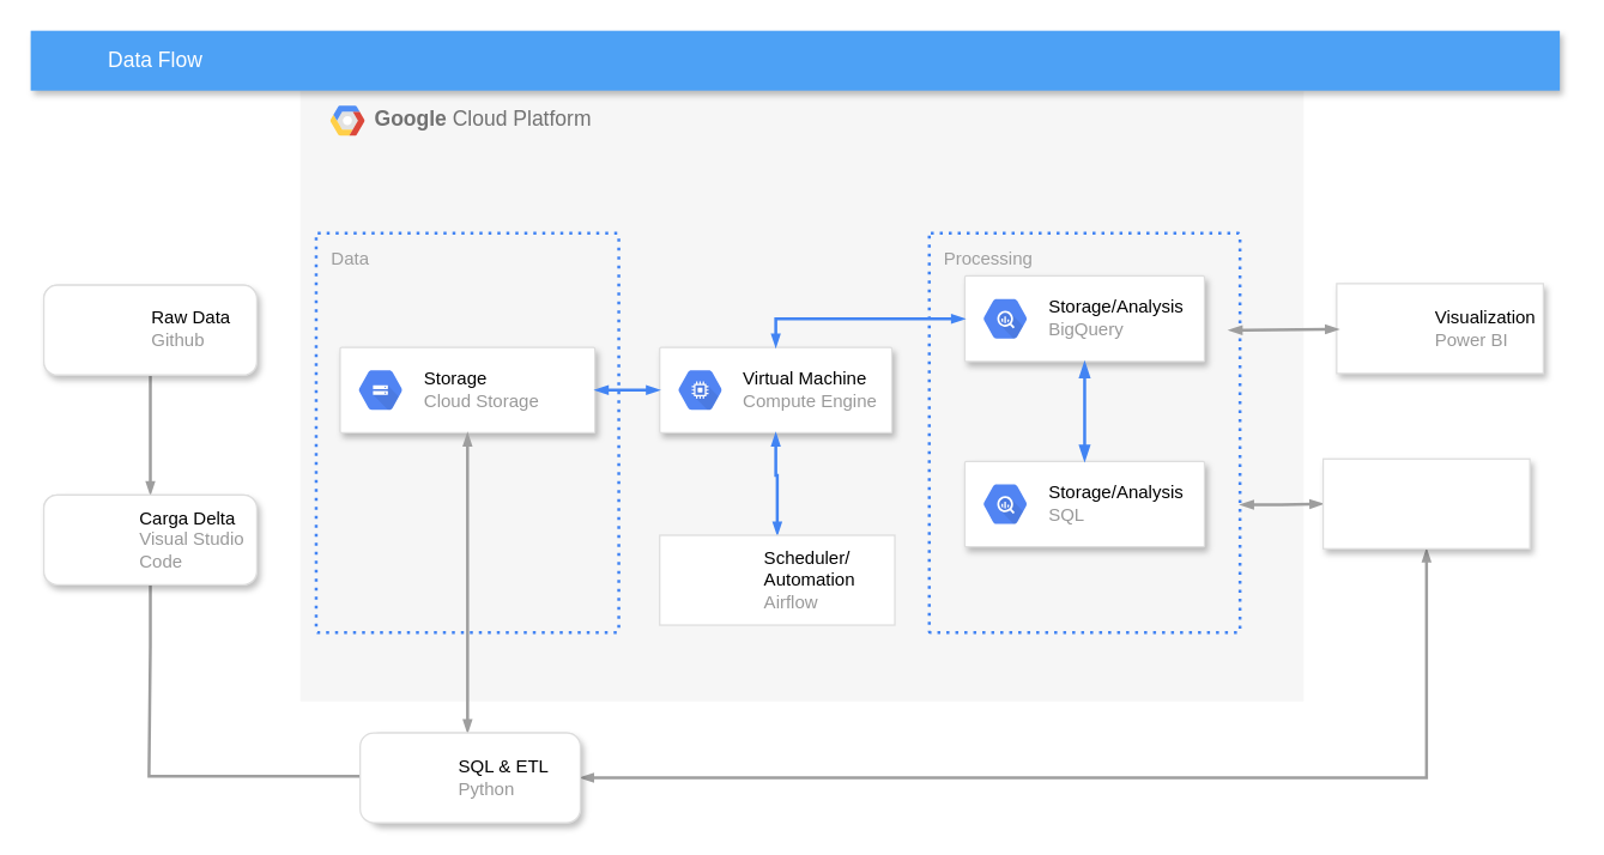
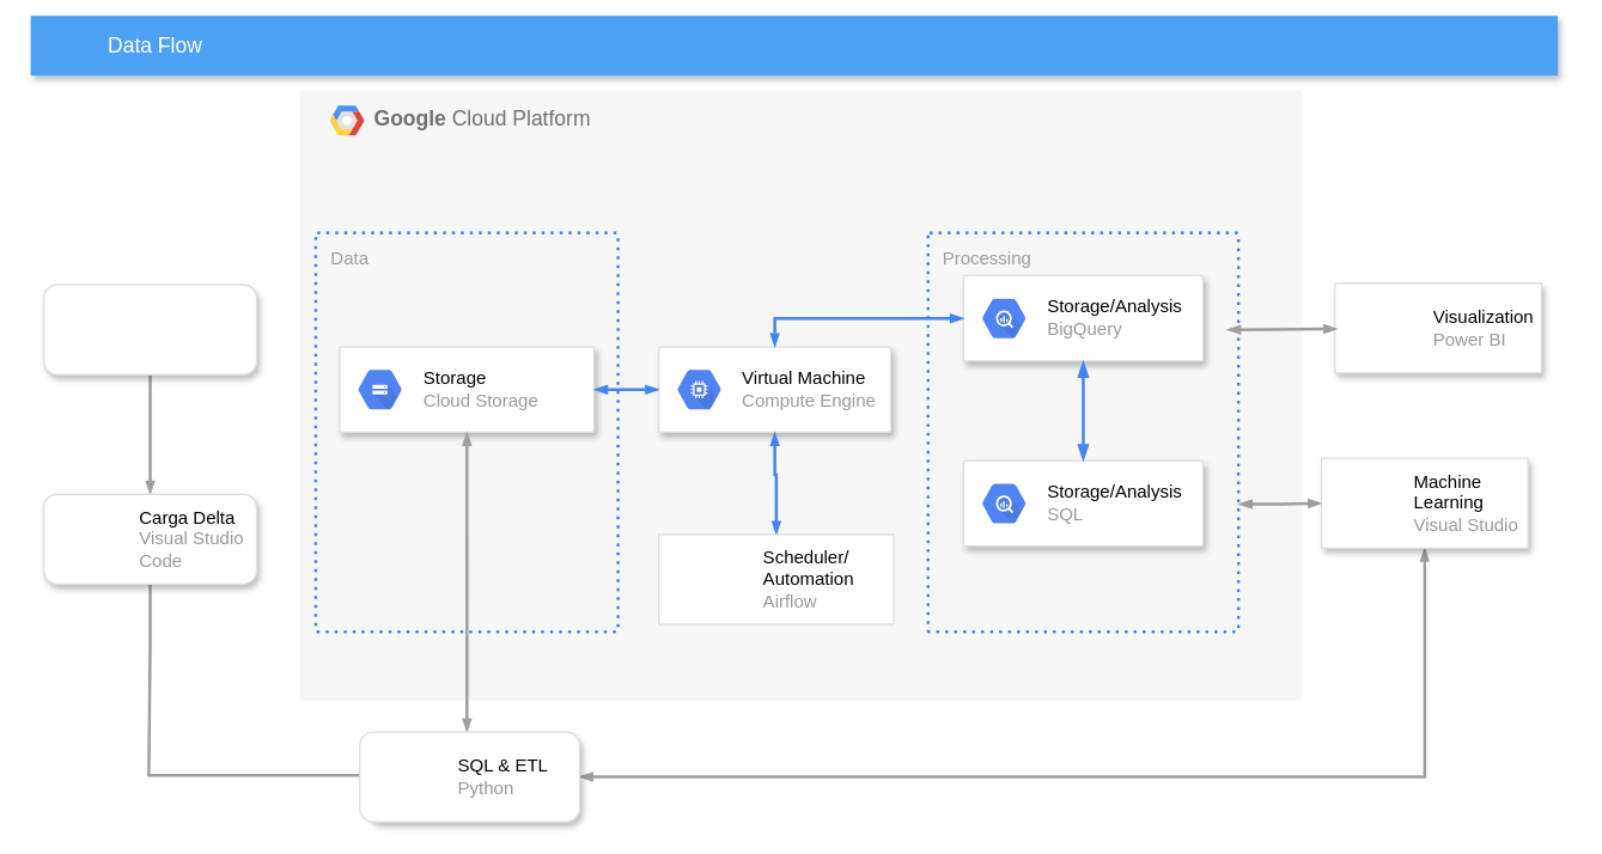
  <mxCell id="0" />
  <mxCell id="1" parent="0" />
  <mxCell id="2" value="&lt;b&gt;Google &lt;/b&gt;Cloud Platform" style="fillColor=#F6F6F6;strokeColor=none;shadow=0;gradientColor=none;fontSize=14;align=left;spacing=10;fontColor=#717171;9E9E9E;verticalAlign=top;spacingTop=-4;fontStyle=0;spacingLeft=40;html=1;" parent="1" vertex="1"><mxGeometry x="200" y="60" width="670" height="408" as="geometry" /></mxCell>
  <mxCell id="3" value="" style="shape=mxgraph.gcp2.google_cloud_platform;fillColor=#F6F6F6;strokeColor=none;shadow=0;gradientColor=none;" parent="2" vertex="1"><mxGeometry width="23" height="20" relative="1" as="geometry"><mxPoint x="20" y="10" as="offset" /></mxGeometry></mxCell>
  <mxCell id="4" value="" style="strokeColor=#dddddd;fillColor=#ffffff;shadow=1;strokeWidth=1;rounded=1;absoluteArcSize=1;arcSize=2;fontSize=10;fontColor=#9E9E9E;align=center;html=1;" parent="2" vertex="1"><mxGeometry x="240.0" y="171.429" width="155.0" height="57.143" as="geometry" /></mxCell>
  <mxCell id="5" value="&lt;font color=&quot;#000000&quot;&gt;Virtual Machine&lt;/font&gt;&lt;br&gt;Compute Engine" style="dashed=0;connectable=0;html=1;fillColor=#5184F3;strokeColor=none;shape=mxgraph.gcp2.hexIcon;prIcon=compute_engine;part=1;labelPosition=right;verticalLabelPosition=middle;align=left;verticalAlign=middle;spacingLeft=5;fontColor=#999999;fontSize=12;" parent="4" vertex="1"><mxGeometry y="0.5" width="44" height="39" relative="1" as="geometry"><mxPoint x="5" y="-19.5" as="offset" /></mxGeometry></mxCell>
  <mxCell id="6" value="Processing" style="rounded=1;absoluteArcSize=1;arcSize=2;html=1;strokeColor=#4284F3;gradientColor=none;shadow=0;dashed=1;fontSize=12;fontColor=#9E9E9E;align=left;verticalAlign=top;spacing=10;spacingTop=-4;fillColor=none;dashPattern=1 2;strokeWidth=2;" parent="2" vertex="1"><mxGeometry x="420.005" y="95.238" width="207.455" height="266.667" as="geometry" /></mxCell>
  <mxCell id="7" value="" style="strokeColor=#dddddd;fillColor=#ffffff;shadow=1;strokeWidth=1;rounded=1;absoluteArcSize=1;arcSize=2;fontSize=10;fontColor=#9E9E9E;align=center;html=1;" parent="2" vertex="1"><mxGeometry x="443.73" y="123.81" width="160" height="57.143" as="geometry" /></mxCell>
  <mxCell id="8" value="&lt;font color=&quot;#000000&quot;&gt;Storage/Analysis&lt;/font&gt;&lt;br&gt;BigQuery" style="dashed=0;connectable=0;html=1;fillColor=#5184F3;strokeColor=none;shape=mxgraph.gcp2.hexIcon;prIcon=bigquery;part=1;labelPosition=right;verticalLabelPosition=middle;align=left;verticalAlign=middle;spacingLeft=5;fontColor=#999999;fontSize=12;" parent="7" vertex="1"><mxGeometry y="0.5" width="44" height="39" relative="1" as="geometry"><mxPoint x="5" y="-19.5" as="offset" /></mxGeometry></mxCell>
  <mxCell id="9" style="edgeStyle=orthogonalEdgeStyle;rounded=0;html=1;labelBackgroundColor=none;startFill=1;startSize=4;endArrow=blockThin;endFill=1;endSize=4;jettySize=auto;orthogonalLoop=1;strokeColor=#4284F3;strokeWidth=2;fontSize=12;fontColor=#000000;align=center;dashed=0;startArrow=blockThin;entryX=0.5;entryY=0;entryDx=0;entryDy=0;exitX=0;exitY=0.5;exitDx=0;exitDy=0;" parent="2" source="7" target="4" edge="1"><mxGeometry relative="1" as="geometry"><Array as="points"><mxPoint x="317.71" y="152.381" /></Array></mxGeometry></mxCell>
  <mxCell id="10" value="" style="strokeColor=#dddddd;fillColor=#ffffff;shadow=1;strokeWidth=1;rounded=1;absoluteArcSize=1;arcSize=2;fontSize=10;fontColor=#9E9E9E;align=center;html=1;" vertex="1" parent="2"><mxGeometry x="443.73" y="247.619" width="160" height="57.143" as="geometry" /></mxCell>
  <mxCell id="11" value="&lt;font color=&quot;#000000&quot;&gt;Storage/Analysis&lt;/font&gt;&lt;br&gt;SQL" style="dashed=0;connectable=0;html=1;fillColor=#5184F3;strokeColor=none;shape=mxgraph.gcp2.hexIcon;prIcon=bigquery;part=1;labelPosition=right;verticalLabelPosition=middle;align=left;verticalAlign=middle;spacingLeft=5;fontColor=#999999;fontSize=12;" vertex="1" parent="10"><mxGeometry y="0.5" width="44" height="39" relative="1" as="geometry"><mxPoint x="5" y="-19.5" as="offset" /></mxGeometry></mxCell>
  <mxCell id="12" value="Data" style="rounded=1;absoluteArcSize=1;arcSize=2;html=1;strokeColor=#4284F3;gradientColor=none;shadow=0;dashed=1;fontSize=12;fontColor=#9E9E9E;align=left;verticalAlign=top;spacing=10;spacingTop=-4;fillColor=none;dashPattern=1 2;strokeWidth=2;" parent="2" vertex="1"><mxGeometry x="10.635" y="95.238" width="202.063" height="266.667" as="geometry" /></mxCell>
  <mxCell id="13" value="" style="strokeColor=#dddddd;fillColor=#ffffff;shadow=1;strokeWidth=1;rounded=1;absoluteArcSize=1;arcSize=2;fontSize=10;fontColor=#9E9E9E;align=center;html=1;" parent="2" vertex="1"><mxGeometry x="26.587" y="171.429" width="170.159" height="57.143" as="geometry" /></mxCell>
  <mxCell id="14" value="&lt;font color=&quot;#000000&quot;&gt;Storage&lt;/font&gt;&lt;br&gt;Cloud Storage" style="dashed=0;connectable=0;html=1;fillColor=#5184F3;strokeColor=none;shape=mxgraph.gcp2.hexIcon;prIcon=cloud_storage;part=1;labelPosition=right;verticalLabelPosition=middle;align=left;verticalAlign=middle;spacingLeft=5;fontColor=#999999;fontSize=12;" parent="13" vertex="1"><mxGeometry y="0.5" width="44" height="39" relative="1" as="geometry"><mxPoint x="5" y="-19.5" as="offset" /></mxGeometry></mxCell>
  <mxCell id="15" style="edgeStyle=orthogonalEdgeStyle;rounded=0;html=1;labelBackgroundColor=none;startFill=1;startSize=4;endArrow=blockThin;endFill=1;endSize=4;jettySize=auto;orthogonalLoop=1;strokeColor=#4284F3;strokeWidth=2;fontSize=12;fontColor=#000000;align=center;dashed=0;startArrow=blockThin;" parent="2" source="13" target="4" edge="1"><mxGeometry relative="1" as="geometry" /></mxCell>
  <mxCell id="16" style="edgeStyle=orthogonalEdgeStyle;rounded=0;html=1;labelBackgroundColor=none;startFill=1;startSize=4;endArrow=blockThin;endFill=1;endSize=4;jettySize=auto;orthogonalLoop=1;strokeColor=#4284F3;strokeWidth=2;fontSize=12;fontColor=#000000;align=center;dashed=0;startArrow=blockThin;exitX=0.5;exitY=1;exitDx=0;exitDy=0;entryX=0.5;entryY=0;entryDx=0;entryDy=0;" edge="1" parent="2" source="4" target="19"><mxGeometry relative="1" as="geometry"><Array as="points"><mxPoint x="318" y="257" /><mxPoint x="319" y="257" /></Array><mxPoint x="436.25" y="323.81" as="sourcePoint" /><mxPoint x="347.5" y="276.19" as="targetPoint" /></mxGeometry></mxCell>
  <mxCell id="17" style="edgeStyle=orthogonalEdgeStyle;rounded=0;html=1;labelBackgroundColor=none;startFill=1;endArrow=blockThin;endFill=1;jettySize=auto;orthogonalLoop=1;strokeColor=#4284F3;strokeWidth=2;fontSize=12;fontColor=#000000;align=center;dashed=0;startArrow=blockThin;exitX=0.5;exitY=1;exitDx=0;exitDy=0;entryX=0.5;entryY=0;entryDx=0;entryDy=0;" edge="1" parent="2" source="7" target="10"><mxGeometry relative="1" as="geometry"><Array as="points" /><mxPoint x="327.5" y="238.095" as="sourcePoint" /><mxPoint x="327.5" y="285.714" as="targetPoint" /></mxGeometry></mxCell>
  <mxCell id="18" value="" style="group" vertex="1" connectable="0" parent="2"><mxGeometry x="240" y="297" width="157" height="60" as="geometry" /></mxCell>
  <mxCell id="19" value="" style="whiteSpace=wrap;html=1;shadow=0;fillColor=default;strokeColor=#DDDDDD;rounded=0;" vertex="1" parent="18"><mxGeometry width="157" height="60" as="geometry" /></mxCell>
  <mxCell id="20" value="Scheduler/ Automation&lt;br&gt;&lt;font color=&quot;#999999&quot;&gt;Airflow&lt;/font&gt;" style="text;strokeColor=none;align=left;fillColor=none;html=1;verticalAlign=middle;whiteSpace=wrap;rounded=0;shadow=0;" vertex="1" parent="18"><mxGeometry x="68.448" y="15" width="83.032" height="30" as="geometry" /></mxCell>
  <mxCell id="21" value="" style="shape=image;verticalLabelPosition=bottom;labelBackgroundColor=default;verticalAlign=top;aspect=fixed;imageAspect=0;image=https://upload.wikimedia.org/wikipedia/commons/thumb/d/de/AirflowLogo.png/1200px-AirflowLogo.png;" vertex="1" parent="18"><mxGeometry x="5" y="19" width="59.51" height="23" as="geometry" /></mxCell>
  <mxCell id="22" value="" style="group" vertex="1" connectable="0" parent="2"><mxGeometry x="692" y="128.92" width="157" height="60" as="geometry" /></mxCell>
  <mxCell id="23" value="" style="group" vertex="1" connectable="0" parent="22"><mxGeometry width="157" height="60" as="geometry" /></mxCell>
  <mxCell id="24" value="" style="whiteSpace=wrap;html=1;shadow=1;fillColor=default;strokeColor=#DDDDDD;rounded=0;" vertex="1" parent="23"><mxGeometry width="138" height="60" as="geometry" /></mxCell>
  <mxCell id="25" value="Visualization&lt;br&gt;&lt;font color=&quot;#999999&quot;&gt;Power BI&lt;/font&gt;" style="text;strokeColor=none;align=left;fillColor=none;html=1;verticalAlign=middle;whiteSpace=wrap;rounded=0;shadow=0;" vertex="1" parent="23"><mxGeometry x="64" y="15" width="69.55" height="30" as="geometry" /></mxCell>
  <mxCell id="26" value="" style="shape=image;verticalLabelPosition=bottom;labelBackgroundColor=default;verticalAlign=top;aspect=fixed;imageAspect=0;image=https://powerbi.microsoft.com/pictures/shared/social/social-default-image.png;" vertex="1" parent="23"><mxGeometry x="3" y="15" width="61" height="32.03" as="geometry" /></mxCell>
- <mxCell id="27" value="Data Flow" style="fillColor=#4DA1F5;strokeColor=none;shadow=1;gradientColor=none;fontSize=14;align=left;spacingLeft=50;fontColor=#ffffff;html=1;" parent="1" vertex="1"><mxGeometry x="20" y="20" width="1021" height="40" as="geometry" /></mxCell>
+ <mxCell id="27" value="Data Flow" style="fillColor=#4DA1F5;strokeColor=none;shadow=1;gradientColor=none;fontSize=14;align=left;spacingLeft=50;fontColor=#ffffff;html=1;" parent="1" vertex="1"><mxGeometry x="20" y="10" width="1021" height="40" as="geometry" /></mxCell>
  <mxCell id="28" style="edgeStyle=orthogonalEdgeStyle;rounded=0;html=1;labelBackgroundColor=none;startFill=1;startSize=4;endArrow=blockThin;endFill=1;endSize=4;jettySize=auto;orthogonalLoop=1;strokeColor=#9E9E9E;strokeWidth=2;fontSize=12;fontColor=#000000;align=center;dashed=0;startArrow=blockThin;entryX=0.01;entryY=0.508;entryDx=0;entryDy=0;entryPerimeter=0;" edge="1" parent="1" target="24"><mxGeometry relative="1" as="geometry"><Array as="points"><mxPoint x="830" y="220" /></Array><mxPoint x="820" y="220" as="sourcePoint" /><mxPoint x="890" y="220" as="targetPoint" /></mxGeometry></mxCell>
  <mxCell id="29" style="edgeStyle=orthogonalEdgeStyle;rounded=0;html=1;labelBackgroundColor=none;startFill=1;startSize=4;endArrow=blockThin;endFill=1;endSize=4;jettySize=auto;orthogonalLoop=1;strokeColor=#9E9E9E;strokeWidth=2;fontSize=12;fontColor=#000000;align=center;dashed=0;startArrow=blockThin;exitX=1.001;exitY=0.68;exitDx=0;exitDy=0;exitPerimeter=0;" edge="1" parent="1" source="6" target="50"><mxGeometry relative="1" as="geometry"><Array as="points" /><mxPoint x="830" y="230" as="sourcePoint" /><mxPoint x="890" y="336" as="targetPoint" /></mxGeometry></mxCell>
  <mxCell id="30" style="edgeStyle=orthogonalEdgeStyle;rounded=0;html=1;labelBackgroundColor=none;startFill=1;startSize=4;endArrow=blockThin;endFill=1;endSize=4;jettySize=auto;orthogonalLoop=1;strokeColor=#9E9E9E;strokeWidth=2;fontSize=12;fontColor=#000000;align=center;dashed=0;startArrow=blockThin;entryX=1;entryY=0.5;entryDx=0;entryDy=0;exitX=0.5;exitY=1;exitDx=0;exitDy=0;" edge="1" parent="1" source="50" target="45"><mxGeometry relative="1" as="geometry"><Array as="points"><mxPoint x="952" y="519" /></Array><mxPoint x="969.94" y="366" as="sourcePoint" /><mxPoint x="382.27" y="510" as="targetPoint" /></mxGeometry></mxCell>
  <mxCell id="31" style="edgeStyle=orthogonalEdgeStyle;rounded=0;html=1;labelBackgroundColor=none;startFill=1;startSize=4;endArrow=blockThin;endFill=1;endSize=4;jettySize=auto;orthogonalLoop=1;strokeColor=#9E9E9E;strokeWidth=2;fontSize=12;fontColor=#000000;align=center;dashed=0;startArrow=blockThin;exitX=0.5;exitY=1;exitDx=0;exitDy=0;" edge="1" parent="1" source="13" target="45"><mxGeometry relative="1" as="geometry"><Array as="points"><mxPoint x="312" y="420" /><mxPoint x="312" y="420" /></Array><mxPoint x="278" y="360" as="sourcePoint" /><mxPoint x="312" y="475" as="targetPoint" /></mxGeometry></mxCell>
  <mxCell id="32" style="edgeStyle=orthogonalEdgeStyle;rounded=0;html=1;labelBackgroundColor=none;startFill=0;startSize=4;endArrow=blockThin;endFill=1;endSize=4;jettySize=auto;orthogonalLoop=1;strokeColor=#9E9E9E;strokeWidth=2;fontSize=12;fontColor=#000000;align=center;dashed=0;startArrow=none;exitX=0.5;exitY=1;exitDx=0;exitDy=0;entryX=0.5;entryY=0;entryDx=0;entryDy=0;" edge="1" parent="1" source="35" target="40"><mxGeometry relative="1" as="geometry"><Array as="points" /><mxPoint x="100.295" y="250" as="sourcePoint" /><mxPoint x="102" y="297" as="targetPoint" /></mxGeometry></mxCell>
  <mxCell id="33" style="edgeStyle=orthogonalEdgeStyle;rounded=0;html=1;labelBackgroundColor=none;startFill=0;startSize=4;endArrow=blockThin;endFill=1;endSize=4;jettySize=auto;orthogonalLoop=1;strokeColor=#9E9E9E;strokeWidth=2;fontSize=12;fontColor=#000000;align=center;dashed=0;startArrow=none;entryX=0;entryY=0.5;entryDx=0;entryDy=0;exitX=0.5;exitY=1;exitDx=0;exitDy=0;" edge="1" parent="1" source="40" target="45"><mxGeometry relative="1" as="geometry"><Array as="points"><mxPoint x="100" y="431" /><mxPoint x="99" y="431" /><mxPoint x="99" y="518" /><mxPoint x="243" y="518" /></Array><mxPoint x="116" y="402" as="sourcePoint" /><mxPoint x="242.331" y="518.16" as="targetPoint" /></mxGeometry></mxCell>
  <mxCell id="34" value="" style="group;whiteSpace=wrap;html=1;fillColor=default;strokeColor=#DDDDDD;shadow=1;rounded=1;" vertex="1" connectable="0" parent="1"><mxGeometry x="28.79" y="190" width="142.21" height="60" as="geometry" /></mxCell>
  <mxCell id="35" value="" style="whiteSpace=wrap;html=1;shadow=0;fillColor=default;strokeColor=#DDDDDD;rounded=1;" vertex="1" parent="34"><mxGeometry width="142.21" height="60" as="geometry" /></mxCell>
  <mxCell id="36" value="" style="shape=image;verticalLabelPosition=bottom;labelBackgroundColor=default;verticalAlign=top;aspect=fixed;imageAspect=0;image=https://lthub.ubc.ca/files/2021/06/GitHub-Logo.png;" vertex="1" parent="34"><mxGeometry x="14.21" y="15" width="49.4" height="27.83" as="geometry" /></mxCell>
- <mxCell id="37" value="&lt;font style=&quot;border-color: var(--border-color);&quot; color=&quot;#000000&quot;&gt;Raw Data&lt;/font&gt;&lt;br style=&quot;border-color: var(--border-color); color: rgb(153, 153, 153);&quot;&gt;&lt;font color=&quot;#999999&quot;&gt;Github&lt;/font&gt;" style="text;strokeColor=none;align=left;fillColor=none;html=1;verticalAlign=middle;whiteSpace=wrap;rounded=0;shadow=0;container=0;" vertex="1" parent="34"><mxGeometry x="70.0" y="13.92" width="60" height="30" as="geometry" /></mxCell>
  <mxCell id="38" value="" style="group;whiteSpace=wrap;html=1;fillColor=default;strokeColor=#DDDDDD;shadow=1;rounded=1;" vertex="1" connectable="0" parent="1"><mxGeometry x="28.79" y="330" width="142.21" height="60" as="geometry" /></mxCell>
  <mxCell id="39" value="" style="group" vertex="1" connectable="0" parent="38"><mxGeometry width="142.21" height="60" as="geometry" /></mxCell>
  <mxCell id="40" value="" style="whiteSpace=wrap;html=1;shadow=0;fillColor=default;strokeColor=#DDDDDD;rounded=1;" vertex="1" parent="39"><mxGeometry width="142.21" height="60" as="geometry" /></mxCell>
  <mxCell id="41" value="&lt;font style=&quot;border-color: var(--border-color);&quot; color=&quot;#000000&quot;&gt;Carga Delta&lt;/font&gt;&lt;br style=&quot;border-color: var(--border-color); color: rgb(153, 153, 153);&quot;&gt;&lt;font color=&quot;#999999&quot;&gt;Visual Studio&lt;/font&gt;&lt;br style=&quot;border-color: var(--border-color); color: rgb(153, 153, 153);&quot;&gt;&lt;span style=&quot;color: rgb(153, 153, 153); background-color: rgb(255, 255, 255);&quot;&gt;Code&lt;/span&gt;" style="text;strokeColor=none;align=left;fillColor=none;html=1;verticalAlign=middle;whiteSpace=wrap;rounded=0;shadow=0;" vertex="1" parent="39"><mxGeometry x="62" y="15" width="75.21" height="30" as="geometry" /></mxCell>
  <mxCell id="42" value="" style="shape=image;verticalLabelPosition=bottom;labelBackgroundColor=default;verticalAlign=top;aspect=fixed;imageAspect=0;image=https://es.wizcase.com/wp-content/uploads/2022/02/en-visual-studio-code-logo.jpg;" vertex="1" parent="39"><mxGeometry x="4.0" y="3" width="54" height="54" as="geometry" /></mxCell>
  <mxCell id="43" value="" style="group;whiteSpace=wrap;html=1;fillColor=default;strokeColor=#DDDDDD;shadow=1;rounded=1;" vertex="1" connectable="0" parent="1"><mxGeometry x="244" y="489" width="143" height="60" as="geometry" /></mxCell>
  <mxCell id="44" value="" style="group" vertex="1" connectable="0" parent="43"><mxGeometry x="-4" width="147" height="60" as="geometry" /></mxCell>
  <mxCell id="45" value="" style="whiteSpace=wrap;html=1;shadow=0;fillColor=default;strokeColor=#DDDDDD;rounded=1;" vertex="1" parent="44"><mxGeometry width="147" height="60" as="geometry" /></mxCell>
  <mxCell id="46" value="SQL &amp;amp; ETL&lt;br&gt;&lt;font color=&quot;#999999&quot;&gt;Python&lt;/font&gt;" style="text;strokeColor=none;align=left;fillColor=none;html=1;verticalAlign=middle;whiteSpace=wrap;rounded=0;shadow=0;" vertex="1" parent="44"><mxGeometry x="64.088" y="15" width="77.743" height="30" as="geometry" /></mxCell>
  <mxCell id="47" value="" style="shape=image;verticalLabelPosition=bottom;labelBackgroundColor=default;verticalAlign=top;aspect=fixed;imageAspect=0;image=https://upload.wikimedia.org/wikipedia/commons/thumb/c/c3/Python-logo-notext.svg/1200px-Python-logo-notext.svg.png;" vertex="1" parent="44"><mxGeometry x="11.308" y="9.5" width="37.45" height="41" as="geometry" /></mxCell>
  <mxCell id="48" value="" style="group;shadow=1;" vertex="1" connectable="0" parent="1"><mxGeometry x="883" y="306" width="138" height="60" as="geometry" /></mxCell>
  <mxCell id="49" value="" style="group" vertex="1" connectable="0" parent="48"><mxGeometry width="138" height="60" as="geometry" /></mxCell>
  <mxCell id="50" value="" style="whiteSpace=wrap;html=1;shadow=1;fillColor=default;strokeColor=#DDDDDD;rounded=0;" vertex="1" parent="49"><mxGeometry width="138" height="60" as="geometry" /></mxCell>
+ <mxCell id="51" value="Machine Learning&lt;br&gt;&lt;font color=&quot;#999999&quot;&gt;Visual Studio&lt;/font&gt;" style="text;strokeColor=none;align=left;fillColor=none;html=1;verticalAlign=middle;whiteSpace=wrap;rounded=0;shadow=0;" vertex="1" parent="49"><mxGeometry x="60.165" y="15" width="72.983" height="30" as="geometry" /></mxCell>
  <mxCell id="52" value="" style="shape=image;verticalLabelPosition=bottom;labelBackgroundColor=default;verticalAlign=top;aspect=fixed;imageAspect=0;image=https://upload.wikimedia.org/wikipedia/commons/thumb/0/05/Scikit_learn_logo_small.svg/1200px-Scikit_learn_logo_small.svg.png;" vertex="1" parent="49"><mxGeometry x="9" y="16.77" width="49.14" height="26.46" as="geometry" /></mxCell>
